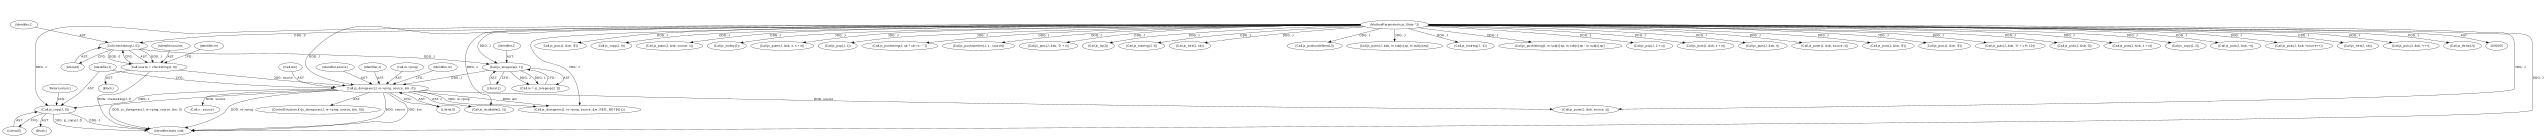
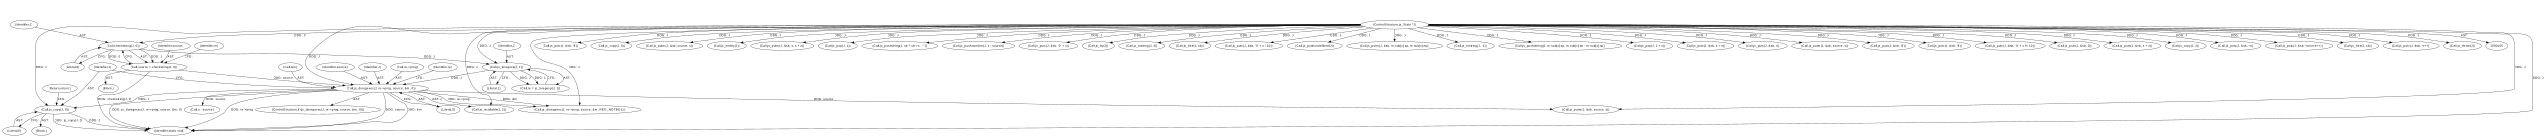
  digraph {
    fontname="Liberation Sans"
    node [fontname="Liberation Sans"]
    edge [fontname="Liberation Sans"]
    n1 [label="(Call,js_copy(J, 0))"]
    n2 [label="(Literal,0)"]
    n3 [label="(Block,)"]
    n4 [label="(Identifier,static void)"]
    n5 [label="(Call,js_doregexec(J, re->prog, source, &m, 0))"]
    n6 [label="(Literal,0)"]
    n7 [label="(ControlStructure,if (js_doregexec(J, re->prog, source, &m, 0)))"]
    n8 [label="(Call,js_iscallable(J, 2))"]
    n9 [label="(Call,s - source)"]
    n10 [label="(Call,js_putm(J, &sb, source, s))"]
    n11 [label="(Call,js_doregexec(J, re->prog, source, &m, REG_NOTBOL))"]
    n12 [label="(Call,js_toregexp(J, 1))"]
    n13 [label="(Literal,1)"]
    n14 [label="(Call,re = js_toregexp(J, 1))"]
    n15 [label="(Call,checkstring(J, 0))"]
    n16 [label="(Call,source = checkstring(J, 0))"]
    n17 [label="(Literal,0)"]
    n18 [label="(Block,)"]
-   n19 [label="(MethodParameterIn,js_State *J)"]
+   n19 [label="(ControlStructure,js_State *J)"]
    n20 [label="(Call,js_putc(J, &sb, '$'))"]
    n21 [label="(Call,js_copy(J, 0))"]
    n22 [label="(Call,js_putm(J, &sb, source, s))"]
    n23 [label="(Call,js_endtry(J))"]
    n24 [label="(Call,js_putm(J, &sb, s, s + n))"]
    n25 [label="(Call,js_pop(J, 1))"]
    n26 [label="(Call,js_pushstring(J, sb ? sb->s : \"\"))"]
    n27 [label="(Call,js_pushnumber(J, s - source))"]
    n28 [label="(Call,js_putc(J, &sb, '0' + x))"]
    n29 [label="(Call,js_try(J))"]
    n30 [label="(Call,js_tostring(J, 2))"]
    n31 [label="(Call,js_free(J, sb))"]
+   n32 [label="(Call,js_putc(J, &sb, '0' + x / 10))"]
    n33 [label="(Call,js_pushundefined(J))"]
    n34 [label="(Call,js_putm(J, &sb, m.sub[x].sp, m.sub[x].ep))"]
    n35 [label="(Call,js_tostring(J, -1))"]
    n36 [label="(Call,js_pushlstring(J, m.sub[x].sp, m.sub[x].ep - m.sub[x].sp))"]
    n37 [label="(Call,js_pop(J, 2 + x))"]
    n38 [label="(Call,js_puts(J, &sb, s + n))"]
    n39 [label="(Call,js_puts(J, &sb, r))"]
    n40 [label="(Call,js_putm(J, &sb, source, s))"]
    n41 [label="(Call,js_putc(J, &sb, '$'))"]
    n42 [label="(Call,js_putc(J, &sb, '$'))"]
    n43 [label="(Call,js_putc(J, &sb, '0' + x % 10))"]
    n44 [label="(Call,js_putc(J, &sb, 0))"]
    n45 [label="(Call,js_puts(J, &sb, s + n))"]
    n46 [label="(Call,js_copy(J, 2))"]
    n47 [label="(Call,js_putc(J, &sb, *r))"]
    n48 [label="(Call,js_putc(J, &sb, *source++))"]
    n49 [label="(Call,js_free(J, sb))"]
    n50 [label="(Call,js_putc(J, &sb, *r++))"]
    n51 [label="(Call,js_throw(J))"]
    1000105
    n53 [label="(Identifier,J)"]
    n54 [label="(Call,&m)"]
    n55 [label="(Identifier,source)"]
    n56 [label="(Identifier,J)"]
    n57 [label="(Identifier,J)"]
    n58 [label="(Call,re->prog)"]
    n59 [label="(Identifier,re)"]
    n60 [label="(Identifier,source)"]
    n61 [label="(Identifier,J)"]
    n62 [label="(Identifier,re)"]
    n63 [label="(Return,return;)"]
    n1 -> n2 [label="CFG: "]
    n1 -> n3 [label="AST: "]
    n1 -> n4 [label="DDG: J"]
    n1 -> n4 [label="DDG: js_copy(J, 0)"]
    n2 -> n1 [label="AST: "]
    n5 -> n1 [label="DDG: J"]
    n5 -> n4 [label="DDG: js_doregexec(J, re->prog, source, &m, 0)"]
    n5 -> n4 [label="DDG: re->prog"]
    n5 -> n4 [label="DDG: source"]
    n5 -> n4 [label="DDG: &m"]
    n5 -> n6 [label="CFG: "]
    n5 -> n7 [label="AST: "]
    n5 -> n8 [label="AST: J"]
    n5 -> n9 [label="DDG: source"]
    n5 -> n10 [label="DDG: source"]
    n5 -> n11 [label="DDG: re->prog"]
    n5 -> n11 [label="DDG: &m"]
    n6 -> n5 [label="AST: "]
    n12 -> n5 [label="DDG: J"]
    n12 -> n13 [label="CFG: "]
    n12 -> n14 [label="AST: "]
    n12 -> n14 [label="DDG: J"]
    n12 -> n14 [label="DDG: 1"]
    n13 -> n12 [label="AST: "]
    n14 -> n12 [label="CFG: "]
    n15 -> n12 [label="DDG: J"]
    n15 -> n16 [label="AST: "]
    n15 -> n16 [label="DDG: J"]
    n15 -> n16 [label="DDG: 0"]
    n15 -> n17 [label="CFG: "]
    n16 -> n4 [label="DDG: checkstring(J, 0)"]
    n16 -> n5 [label="DDG: source"]
    n16 -> n15 [label="CFG: "]
    n16 -> n18 [label="AST: "]
    n17 -> n15 [label="AST: "]
    n19 -> n1 [label="DDG: J"]
    n19 -> n4 [label="DDG: J"]
    n19 -> n5 [label="DDG: J"]
    n19 -> n8 [label="DDG: J"]
    n19 -> n10 [label="DDG: J"]
    n19 -> n11 [label="DDG: J"]
    n19 -> n12 [label="DDG: J"]
    n19 -> n15 [label="DDG: 0"]
    n19 -> n20 [label="DDG: J"]
    n19 -> n21 [label="DDG: J"]
    n19 -> n22 [label="DDG: J"]
    n19 -> n23 [label="DDG: J"]
    n19 -> n24 [label="DDG: J"]
    n19 -> n25 [label="DDG: J"]
    n19 -> n26 [label="DDG: J"]
    n19 -> n27 [label="DDG: J"]
    n19 -> n28 [label="DDG: J"]
    n19 -> n29 [label="DDG: J"]
    n19 -> n30 [label="DDG: J"]
    n19 -> n31 [label="DDG: J"]
+   n19 -> n32 [label="DDG: J"]
    n19 -> n33 [label="DDG: J"]
    n19 -> n34 [label="DDG: J"]
    n19 -> n35 [label="DDG: J"]
    n19 -> n36 [label="DDG: J"]
    n19 -> n37 [label="DDG: J"]
    n19 -> n38 [label="DDG: J"]
    n19 -> n39 [label="DDG: J"]
    n19 -> n40 [label="DDG: J"]
    n19 -> n41 [label="DDG: J"]
    n19 -> n42 [label="DDG: J"]
    n19 -> n43 [label="DDG: J"]
    n19 -> n44 [label="DDG: J"]
    n19 -> n45 [label="DDG: J"]
    n19 -> n46 [label="DDG: J"]
    n19 -> n47 [label="DDG: J"]
    n19 -> n48 [label="DDG: J"]
    n19 -> n49 [label="DDG: J"]
    n19 -> n50 [label="DDG: J"]
    n19 -> n51 [label="DDG: 1"]
    n19 -> 1000105 [label="AST: "]
    n53 -> n1 [label="AST: "]
    n53 -> n5 [label="CFG: "]
    n54 -> n5 [label="AST: "]
    n55 -> n5 [label="AST: "]
    n56 -> n5 [label="AST: "]
    n57 -> n15 [label="AST: "]
    n58 -> n5 [label="AST: "]
    n59 -> n16 [label="CFG: "]
    n60 -> n16 [label="AST: "]
    n61 -> n12 [label="AST: "]
    n62 -> n5 [label="CFG: "]
    n63 -> n1 [label="CFG: "]
  }
